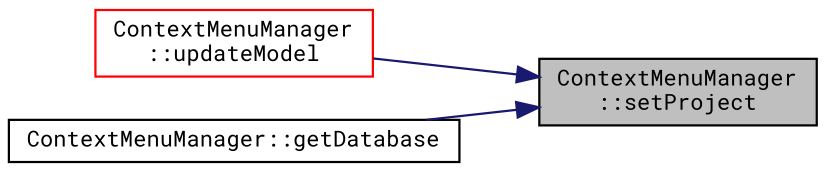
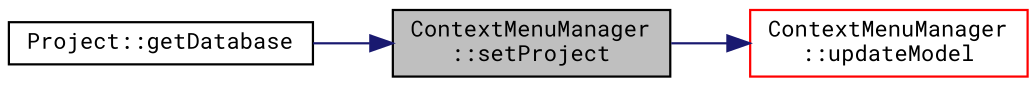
  digraph {
    fontname="Roboto Mono"
    rankdir=LR
    node [color=black fillcolor=white fontname="Roboto Mono" fontsize=10 shape=record style=filled]
    edge [color=midnightblue fontname="Roboto Mono" fontsize=10 labelfontname=Helvetica labelfontsize=10 style=solid]
    n1 [fillcolor=grey75 fontcolor=black height=0.2 label="ContextMenuManager\l::setProject" width=0.4]
    n2 [color=red height=0.2 label="ContextMenuManager\l::updateModel" width=0.4]
-   n3 [height=0.2 label="ContextMenuManager::getDatabase" width=0.4]
-   n2 -> n1
+   n3 [height=0.2 label="Project::getDatabase" width=0.4]
+   n1 -> n2
    n3 -> n1
  }
